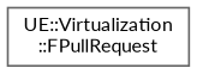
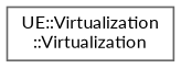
  digraph {
    rankdir=TB
    fontname=Lato
-   n1 [color=grey40 fillcolor=white fontname=Lato fontsize=10 height=0.2 label="UE::Virtualization\l::FPullRequest" shape=box style=filled width=0.4]
+   n1 [color=grey40 fillcolor=white fontname=Lato fontsize=10 height=0.2 label="UE::Virtualization\l::Virtualization" shape=box style=filled width=0.4]
  }
